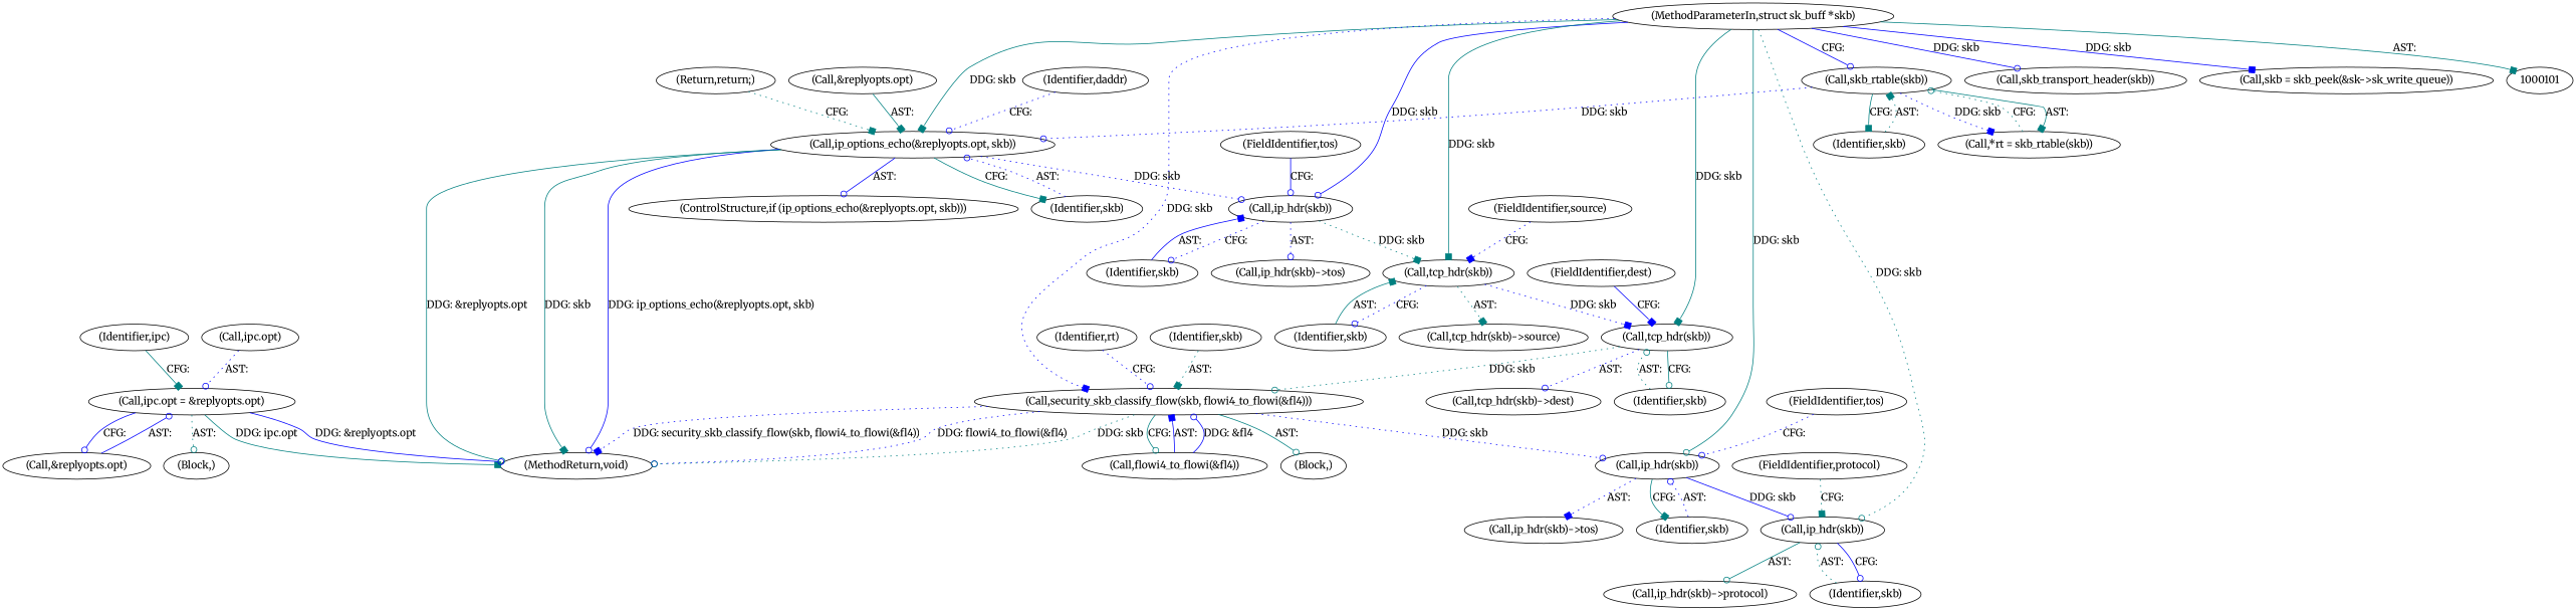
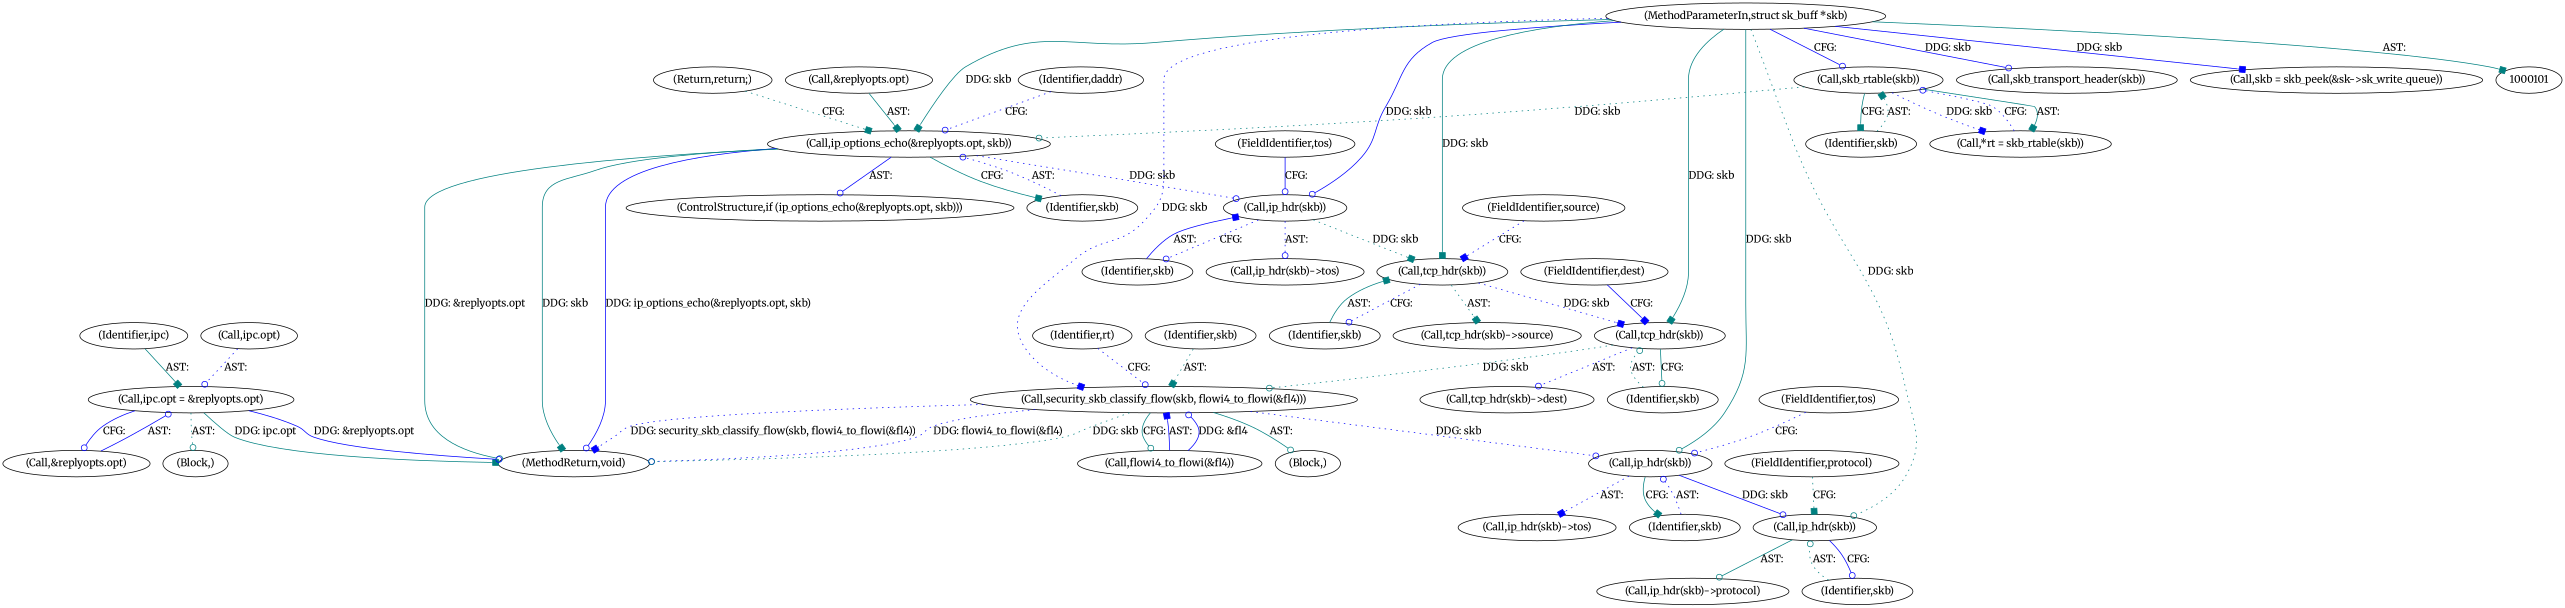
  digraph {
    fontname=Merriweather
    node [fontname=Merriweather]
    edge [arrowhead=odot color=blue fontname=Merriweather style=solid]
    n1 [label="(Call,ip_options_echo(&replyopts.opt, skb))"]
    n2 [label="(Call,ip_hdr(skb))"]
    n3 [label="(ControlStructure,if (ip_options_echo(&replyopts.opt, skb)))"]
    n4 [label="(Identifier,skb)"]
    n5 [label="(MethodReturn,void)"]
    n6 [label="(Call,ipc.opt = &replyopts.opt)"]
    n7 [label="(Call,&replyopts.opt)"]
    n8 [label="(Block,)"]
    n9 [label="(Call,tcp_hdr(skb))"]
    n10 [label="(Identifier,skb)"]
    n11 [label="(Call,ip_hdr(skb)->tos)"]
    n12 [label="(Call,skb_rtable(skb))"]
    n13 [label="(Call,*rt = skb_rtable(skb))"]
    n14 [label="(Identifier,skb)"]
    n15 [label="(MethodParameterIn,struct sk_buff *skb)"]
    n16 [label="(Call,tcp_hdr(skb))"]
    n17 [label="(Call,security_skb_classify_flow(skb, flowi4_to_flowi(&fl4)))"]
    n18 [label="(Call,ip_hdr(skb))"]
    n19 [label="(Call,ip_hdr(skb))"]
    n20 [label="(Call,skb_transport_header(skb))"]
    n21 [label="(Call,skb = skb_peek(&sk->sk_write_queue))"]
    1000101
    n23 [label="(Identifier,skb)"]
    n24 [label="(Call,tcp_hdr(skb)->source)"]
    n25 [label="(Call,tcp_hdr(skb)->dest)"]
    n26 [label="(Identifier,skb)"]
    n27 [label="(Call,flowi4_to_flowi(&fl4))"]
    n28 [label="(Block,)"]
    n29 [label="(Call,ip_hdr(skb)->tos)"]
    n30 [label="(Identifier,skb)"]
    n31 [label="(Call,ip_hdr(skb)->protocol)"]
    n32 [label="(Identifier,skb)"]
    n33 [label="(Call,ipc.opt)"]
    n34 [label="(FieldIdentifier,protocol)"]
    n35 [label="(Identifier,daddr)"]
    n36 [label="(Return,return;)"]
    n37 [label="(Identifier,rt)"]
    n38 [label="(FieldIdentifier,dest)"]
    n39 [label="(FieldIdentifier,tos)"]
    n40 [label="(Call,&replyopts.opt)"]
    n41 [label="(FieldIdentifier,tos)"]
    n42 [label="(Identifier,skb)"]
    n43 [label="(FieldIdentifier,source)"]
    n44 [label="(Identifier,ipc)"]
    n1 -> n2 [label="DDG: skb" style=dotted]
    n1 -> n3 [label="AST: "]
    n1 -> n4 [arrowhead=box color=teal label="CFG: "]
    n1 -> n5 [arrowhead=box color=teal label="DDG: skb"]
    n1 -> n5 [label="DDG: ip_options_echo(&replyopts.opt, skb)"]
    n1 -> n5 [color=teal label="DDG: &replyopts.opt"]
    n2 -> n9 [arrowhead=box color=teal label="DDG: skb" style=dotted]
    n2 -> n10 [label="CFG: " style=dotted]
    n2 -> n11 [label="AST: " style=dotted]
    n4 -> n1 [label="AST: " style=dotted]
    n6 -> n5 [arrowhead=box color=teal label="DDG: ipc.opt"]
    n6 -> n5 [label="DDG: &replyopts.opt"]
    n6 -> n7 [label="CFG: "]
    n6 -> n8 [color=teal label="AST: " style=dotted]
    n7 -> n6 [label="AST: "]
    n9 -> n16 [arrowhead=box label="DDG: skb" style=dotted]
    n9 -> n23 [label="CFG: " style=dotted]
    n9 -> n24 [arrowhead=box color=teal label="AST: " style=dotted]
    n10 -> n2 [arrowhead=box label="AST: "]
-   n12 -> n1 [label="DDG: skb" style=dotted]
+   n12 -> n1 [color=teal label="DDG: skb" style=dotted]
    n12 -> n13 [arrowhead=box color=teal label="AST: "]
    n12 -> n13 [arrowhead=box label="DDG: skb" style=dotted]
    n12 -> n14 [arrowhead=box color=teal label="CFG: "]
-   n13 -> n12 [color=teal label="CFG: " style=dotted]
+   n13 -> n12 [label="CFG: " style=dotted]
    n14 -> n12 [arrowhead=box color=teal label="AST: " style=dotted]
    n15 -> n1 [arrowhead=box color=teal label="DDG: skb"]
    n15 -> n2 [label="DDG: skb"]
    n15 -> n9 [arrowhead=box color=teal label="DDG: skb"]
    n15 -> n12 [label="CFG: "]
    n15 -> n16 [arrowhead=box color=teal label="DDG: skb"]
    n15 -> n17 [arrowhead=box label="DDG: skb" style=dotted]
    n15 -> n18 [color=teal label="DDG: skb"]
    n15 -> n19 [color=teal label="DDG: skb" style=dotted]
    n15 -> n20 [label="DDG: skb"]
    n15 -> n21 [arrowhead=box label="DDG: skb"]
    n15 -> 1000101 [arrowhead=box color=teal label="AST: "]
    n16 -> n17 [color=teal label="DDG: skb" style=dotted]
    n16 -> n25 [label="AST: " style=dotted]
    n16 -> n26 [color=teal label="CFG: "]
    n17 -> n5 [arrowhead=box label="DDG: security_skb_classify_flow(skb, flowi4_to_flowi(&fl4))" style=dotted]
    n17 -> n5 [label="DDG: flowi4_to_flowi(&fl4)" style=dotted]
    n17 -> n5 [color=teal label="DDG: skb" style=dotted]
    n17 -> n18 [label="DDG: skb" style=dotted]
    n17 -> n27 [color=teal label="CFG: "]
    n17 -> n28 [color=teal label="AST: "]
    n18 -> n19 [label="DDG: skb"]
    n18 -> n29 [arrowhead=box label="AST: " style=dotted]
    n18 -> n30 [arrowhead=box color=teal label="CFG: "]
    n19 -> n31 [color=teal label="AST: "]
    n19 -> n32 [label="CFG: "]
    n23 -> n9 [arrowhead=box color=teal label="AST: "]
    n26 -> n16 [color=teal label="AST: " style=dotted]
    n27 -> n17 [arrowhead=box label="AST: "]
    n27 -> n17 [label="DDG: &fl4"]
    n30 -> n18 [label="AST: " style=dotted]
    n32 -> n19 [color=teal label="AST: " style=dotted]
    n33 -> n6 [label="AST: " style=dotted]
    n34 -> n19 [arrowhead=box color=teal label="CFG: " style=dotted]
    n35 -> n1 [label="CFG: " style=dotted]
    n36 -> n1 [arrowhead=box color=teal label="CFG: " style=dotted]
    n37 -> n17 [label="CFG: " style=dotted]
    n38 -> n16 [arrowhead=box label="CFG: "]
    n39 -> n18 [label="CFG: " style=dotted]
    n40 -> n1 [arrowhead=box color=teal label="AST: "]
    n41 -> n2 [label="CFG: "]
    n42 -> n17 [arrowhead=box color=teal label="AST: " style=dotted]
    n43 -> n9 [arrowhead=box label="CFG: " style=dotted]
-   n44 -> n6 [arrowhead=box color=teal label="CFG: "]
+   n44 -> n6 [arrowhead=box color=teal label="AST: "]
  }
